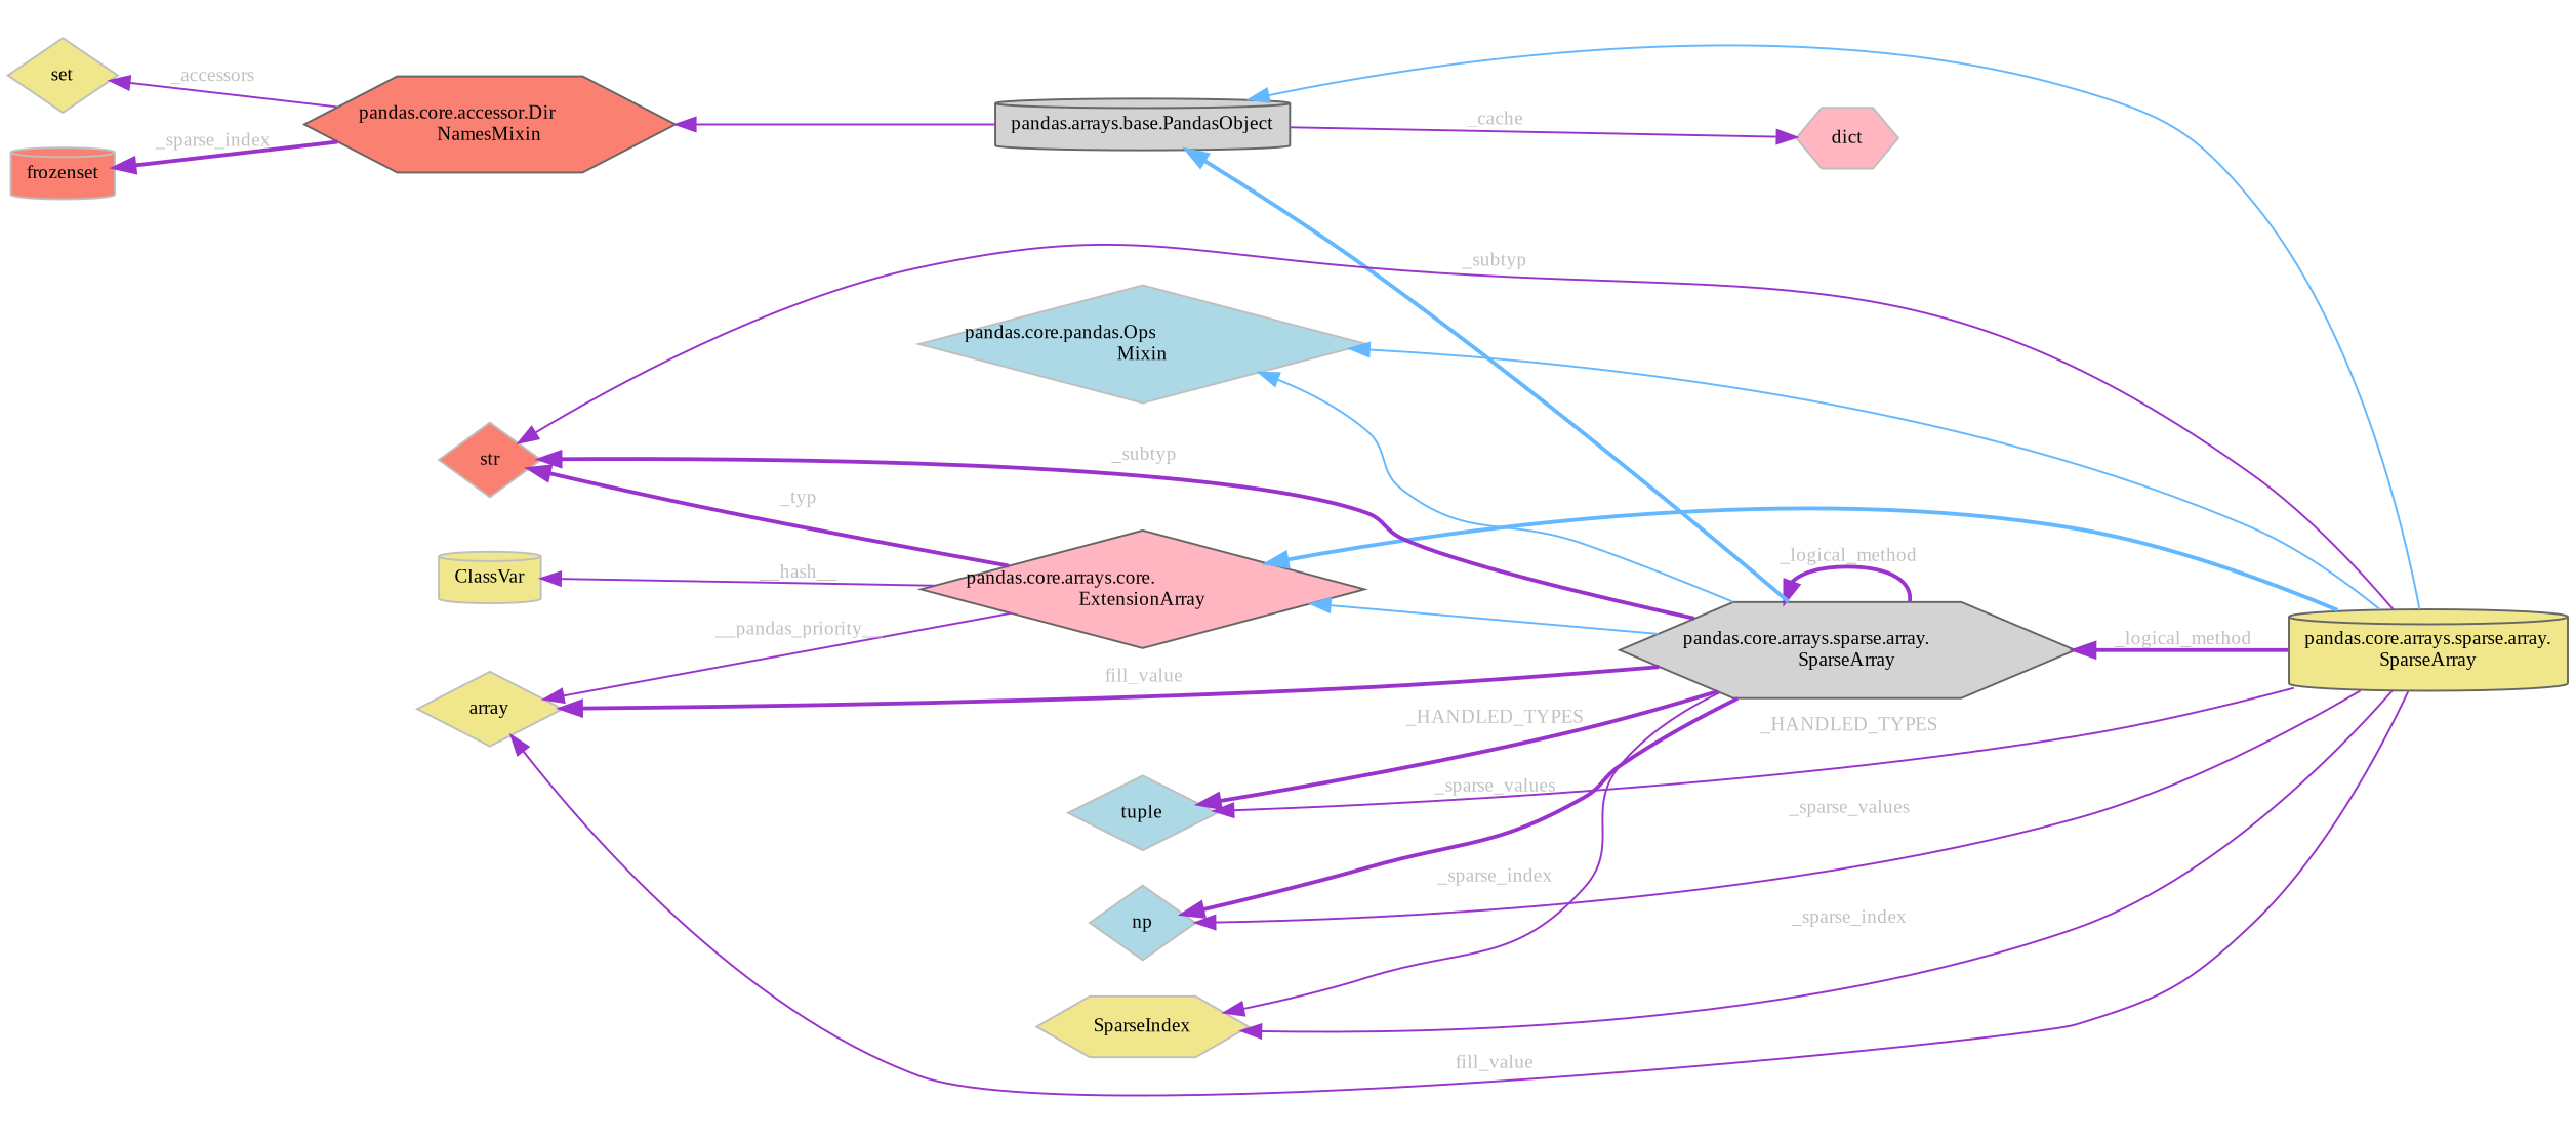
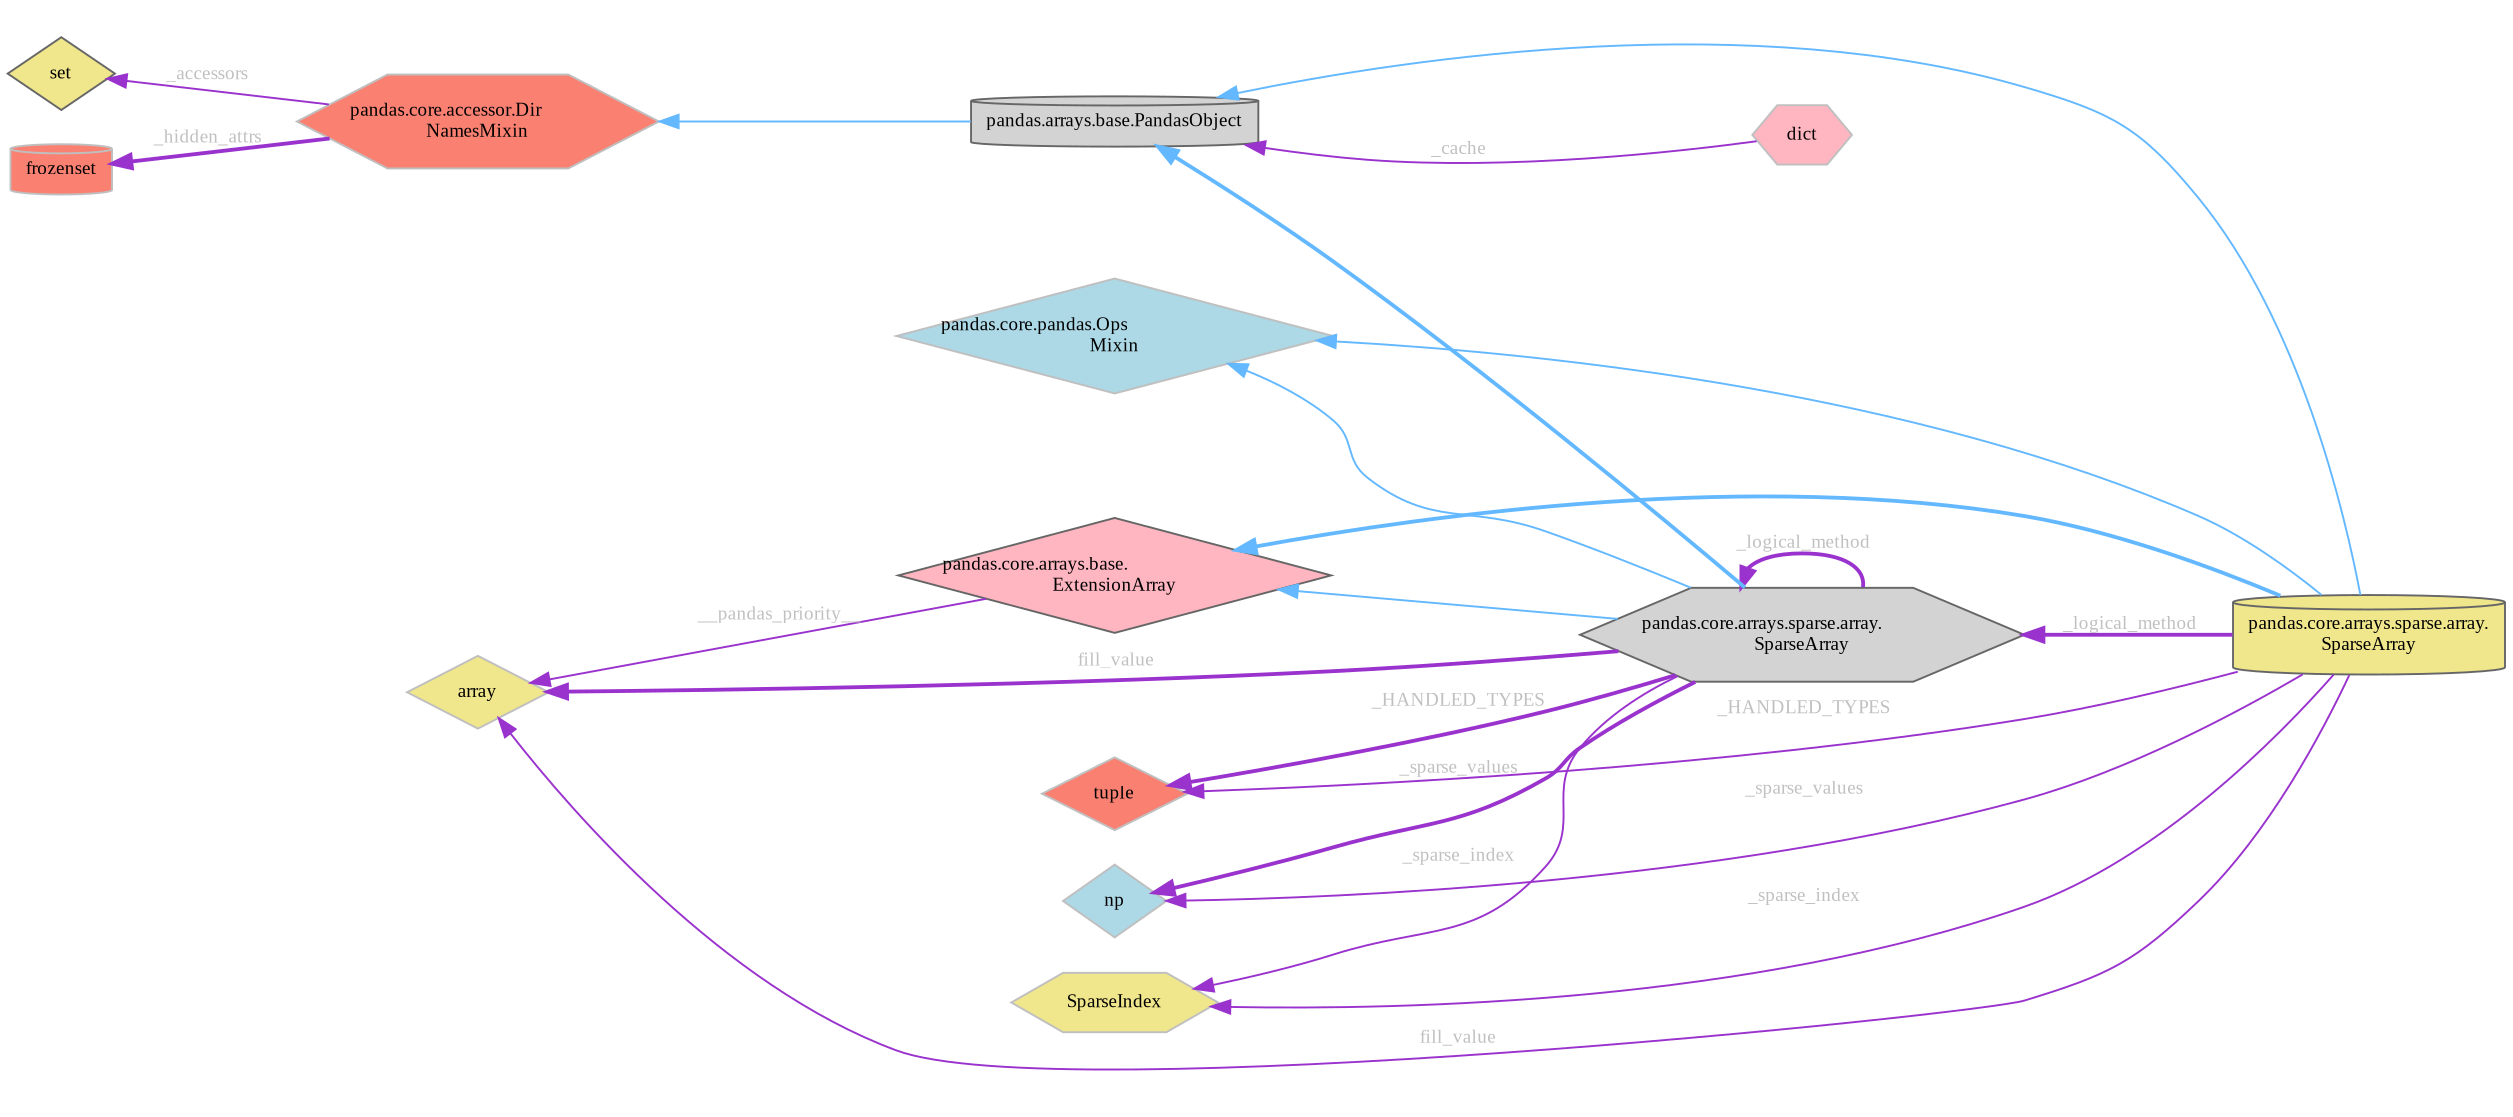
  digraph {
    fontname="Liberation Serif"
    rankdir=LR
    node [color=grey75 fillcolor=khaki fontname="Liberation Serif" fontsize=10 shape=diamond style=filled]
    edge [color=darkorchid3 dir=back fontname="Liberation Serif" fontsize=10 labelfontname=Helvetica labelfontsize=10 style=solid fontcolor=grey]
    n1 [color=gray40 fontcolor=black height=0.2 label="pandas.core.arrays.sparse.array.\lSparseArray" shape=cylinder width=0.4]
    n2 [fillcolor=lightblue height=0.2 label="pandas.core.pandas.Ops\lMixin" width=0.4]
    n3 [color=gray40 fillcolor=lightgrey height=0.2 label="pandas.core.arrays.sparse.array.\lSparseArray" shape=hexagon width=0.4]
    n4 [color=gray40 fillcolor=lightgrey height=0.2 label="pandas.arrays.base.PandasObject" shape=cylinder width=0.4]
-   n5 [color=gray40 fillcolor=salmon height=0.2 label="pandas.core.accessor.Dir\lNamesMixin" shape=hexagon width=0.4]
-   n6 [height=0.2 label=set width=0.4]
+   n5 [fillcolor=salmon height=0.2 label="pandas.core.accessor.Dir\lNamesMixin" shape=hexagon width=0.4]
+   n6 [color=gray40 height=0.2 label=set width=0.4]
    n7 [fillcolor=salmon height=0.2 label=frozenset shape=cylinder width=0.4]
    n8 [fillcolor=lightpink height=0.2 label=dict shape=hexagon width=0.4]
-   n9 [color=gray40 fillcolor=lightpink height=0.2 label="pandas.core.arrays.core.\lExtensionArray" width=0.4]
-   n10 [fillcolor=salmon height=0.2 label=str width=0.4]
+   n9 [color=gray40 fillcolor=lightpink height=0.2 label="pandas.core.arrays.base.\lExtensionArray" width=0.4]
    n11 [height=0.2 label=array width=0.4]
-   n12 [height=0.2 label=ClassVar shape=cylinder width=0.4]
    n13 [fillcolor=lightblue height=0.2 label=np width=0.4]
-   n14 [fillcolor=lightblue height=0.2 label=tuple width=0.4]
+   n14 [fillcolor=salmon height=0.2 label=tuple width=0.4]
    n15 [height=0.2 label=SparseIndex shape=hexagon width=0.4]
    n2 -> n1 [color=steelblue1 fontcolor=""]
    n2 -> n3 [color=steelblue1 fontcolor=""]
    n3 -> n1 [label=" _logical_method" style=bold]
    n3 -> n3 [label=" _logical_method" style=bold]
    n4 -> n1 [color=steelblue1 fontcolor=""]
    n4 -> n3 [color=steelblue1 style=bold fontcolor=""]
-   n5 -> n4 [fontcolor=""]
+   n5 -> n4 [color=steelblue1 fontcolor=""]
    n6 -> n5 [label=" _accessors"]
-   n7 -> n5 [label=" _sparse_index" style=bold]
-   n8 -> n4 [label=" _cache"]
+   n7 -> n5 [label=" _hidden_attrs" style=bold]
+   n4 -> n8 [label=" _cache"]
    n9 -> n1 [color=steelblue1 style=bold fontcolor=""]
    n9 -> n3 [color=steelblue1 fontcolor=""]
-   n10 -> n1 [label=" _subtyp"]
-   n10 -> n3 [label=" _subtyp" style=bold]
-   n10 -> n9 [label=" _typ" style=bold]
    n11 -> n1 [label=" fill_value"]
    n11 -> n3 [label=" fill_value" style=bold]
    n11 -> n9 [label=" __pandas_priority__"]
-   n12 -> n9 [label=" __hash__"]
    n13 -> n1 [label=" _sparse_values"]
    n13 -> n3 [label=" _sparse_values" style=bold]
    n14 -> n1 [label=" _HANDLED_TYPES"]
    n14 -> n3 [label=" _HANDLED_TYPES" style=bold]
    n15 -> n1 [label=" _sparse_index"]
    n15 -> n3 [label=" _sparse_index"]
  }
